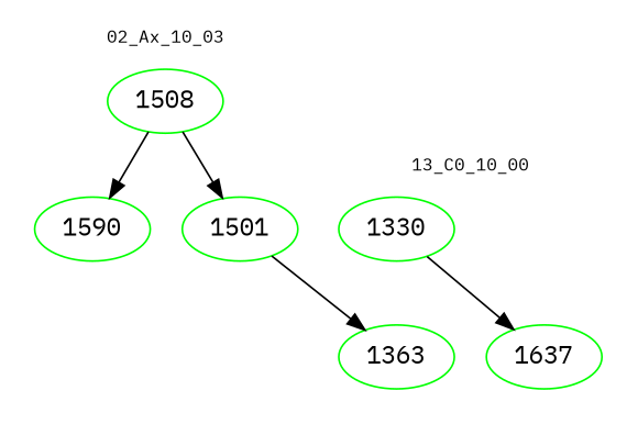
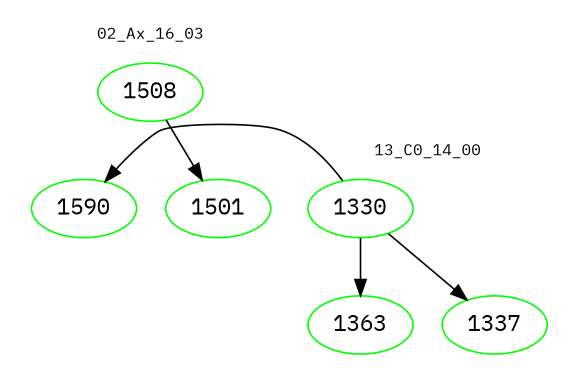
  digraph {
    fontname="IBM Plex Mono"
    node [color=green fontname="IBM Plex Mono"]
    edge [color=black fontname="IBM Plex Mono"]
    n1 [label=1508]
    n2 [label=1590]
    n3 [label=1501]
    n4 [label=1330]
    n5 [label=1363]
-   n6 [label=1637]
+   n6 [label=1337]
    subgraph cluster_1 {
      color=white
      fontsize=10
-     label="02_Ax_10_03"
+     label="02_Ax_16_03"
      n1
      n2
      n3
    }
    subgraph cluster_2 {
      color=white
      fontsize=10
-     label="13_C0_10_00"
+     label="13_C0_14_00"
      n4
      n5
      n6
    }
-   n1 -> n2
+   n4 -> n2
    n1 -> n3
-   n3 -> n5
+   n4 -> n5
    n4 -> n6
  }
